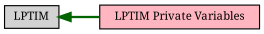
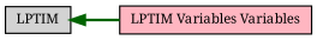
  digraph {
    rankdir=LR
    fontname="Noto Serif"
    node [color=black fontname="Noto Serif" fontsize=10 shape=record style=filled]
    n1 [fillcolor=lightgrey height=0.2 label=LPTIM width=0.4]
-   n2 [fillcolor=lightpink fontcolor=black height=0.2 label="LPTIM Private Variables" width=0.4]
+   n2 [fillcolor=lightpink fontcolor=black height=0.2 label="LPTIM Variables Variables" width=0.4]
    n1 -> n2 [dir=back fontname="Noto Serif" fontsize=10 labelfontname=Helvetica labelfontsize=10 shape=plaintext style=bold color=darkgreen]
  }
